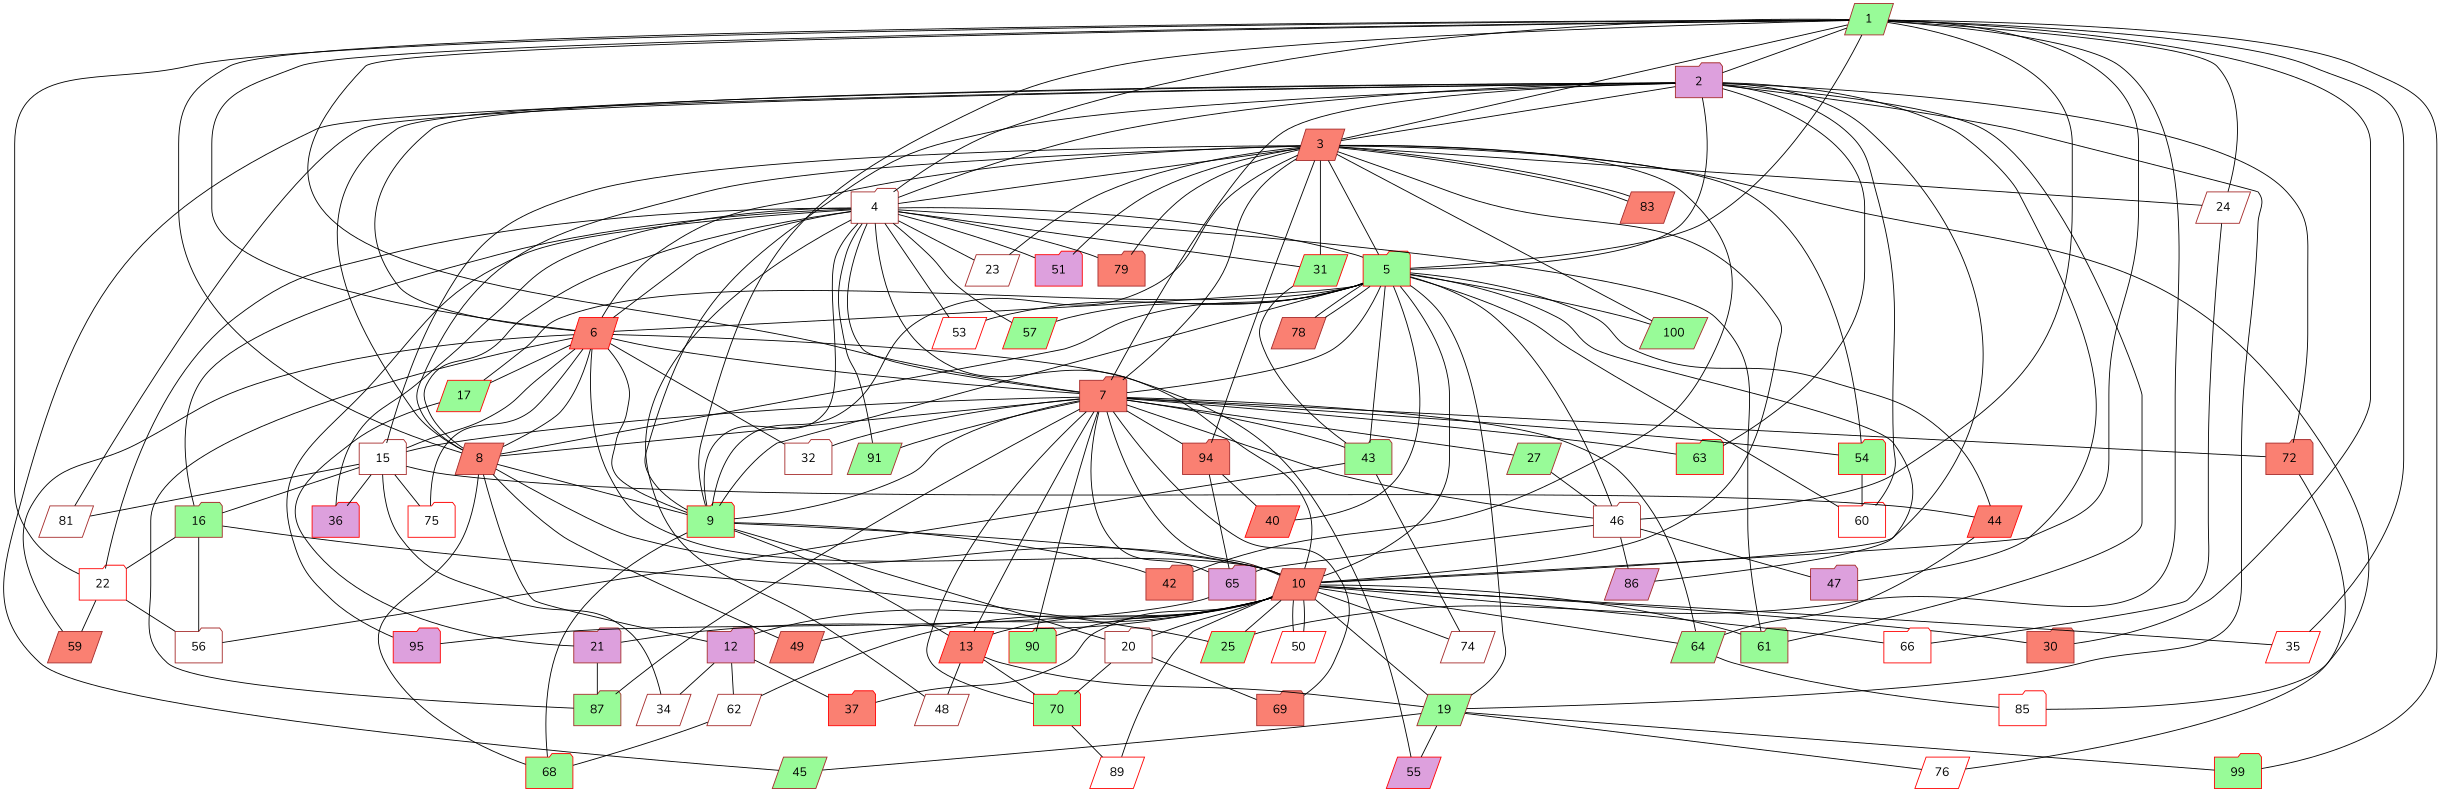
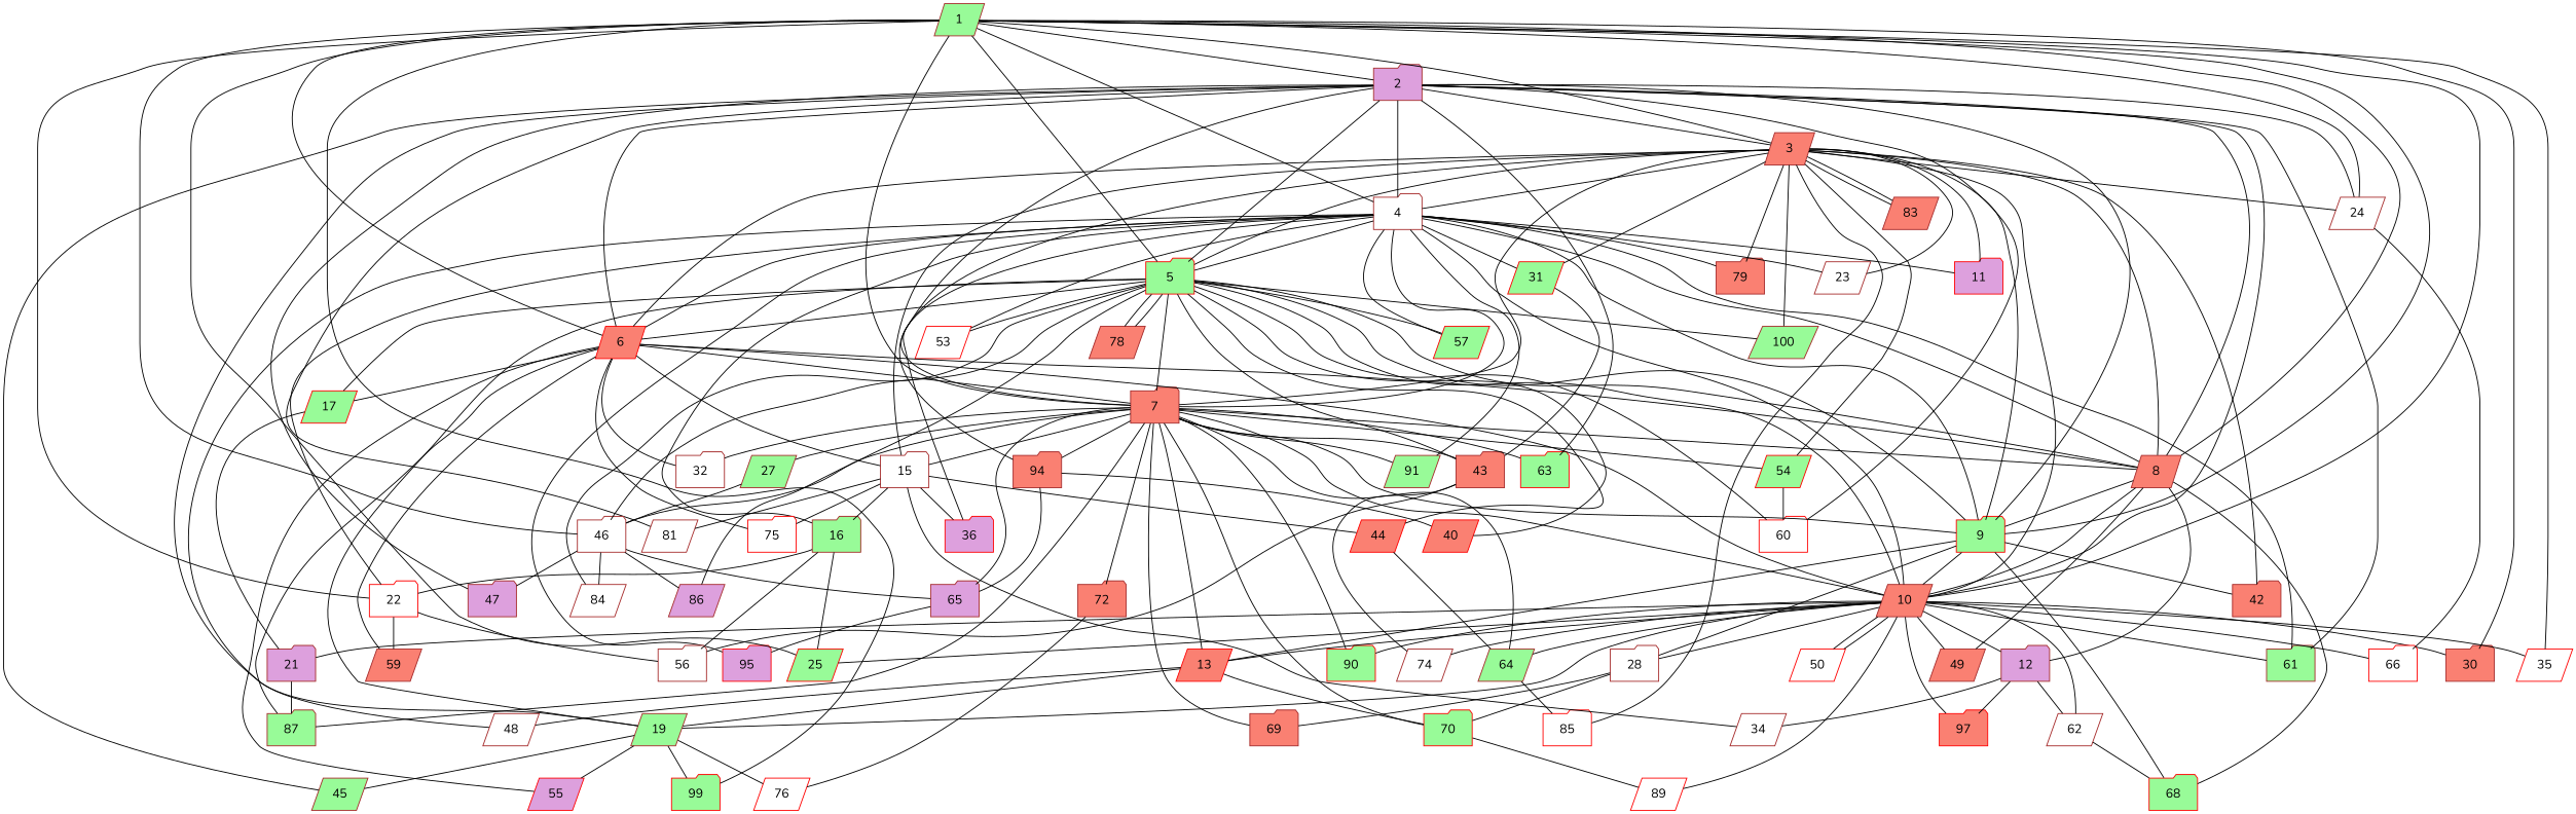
  graph {
    fontname=Nunito
    node [color=brown fillcolor=white fontname=Nunito shape=folder style=filled]
    edge [fontname=Nunito]
    2 [fillcolor=plum super="+39"]
    3 [fillcolor=salmon shape=parallelogram super="+41"]
    4 [super="+11"]
    5 [color=red fillcolor=palegreen super="+71"]
    6 [color=red fillcolor=salmon shape=parallelogram super="+18"]
    7 [fillcolor=salmon super="+38"]
    8 [fillcolor=salmon shape=parallelogram]
    9 [color=red fillcolor=palegreen super="+82"]
    10 [fillcolor=salmon shape=parallelogram super="+67"]
    19 [fillcolor=palegreen shape=parallelogram super="+52"]
    45 [fillcolor=palegreen shape=parallelogram]
    47 [fillcolor=plum]
    60 [color=red super="+97"]
    61 [fillcolor=palegreen super="+94"]
    63 [color=red fillcolor=palegreen]
    72 [fillcolor=salmon]
    81 [shape=parallelogram]
    1 [fillcolor=palegreen shape=parallelogram]
    22 [color=red super="+33"]
    24 [shape=parallelogram]
    25 [color=red fillcolor=palegreen shape=parallelogram]
    30 [fillcolor=salmon]
    35 [color=red shape=parallelogram]
    46 [super="+58"]
    99 [color=red fillcolor=palegreen]
    n26 [fillcolor=salmon label=94]
    15 [super="+28"]
    23 [shape=parallelogram]
    31 [color=red fillcolor=palegreen shape=parallelogram super="+80"]
    42 [fillcolor=salmon]
-   51 [color=red fillcolor=plum]
-   54 [color=red fillcolor=palegreen]
+   51 [color=red fillcolor=plum label=11]
+   54 [color=red fillcolor=palegreen shape=parallelogram]
    79 [fillcolor=salmon]
    83 [fillcolor=salmon shape=parallelogram]
    85 [color=red]
    100 [fillcolor=palegreen shape=parallelogram]
    16 [fillcolor=palegreen super="+26"]
    36 [color=red fillcolor=plum]
    48 [shape=parallelogram]
    53 [color=red shape=parallelogram]
    57 [color=red fillcolor=palegreen shape=parallelogram]
    91 [fillcolor=palegreen shape=parallelogram]
    95 [color=red fillcolor=plum]
    17 [color=red fillcolor=palegreen shape=parallelogram]
    40 [color=red fillcolor=salmon shape=parallelogram]
-   43 [fillcolor=palegreen]
+   43 [fillcolor=salmon]
    44 [color=red fillcolor=salmon shape=parallelogram]
    78 [fillcolor=salmon shape=parallelogram]
+   84 [shape=parallelogram]
    86 [fillcolor=plum shape=parallelogram]
    32
    55 [color=red fillcolor=plum shape=parallelogram]
    59 [fillcolor=salmon shape=parallelogram]
    75 [color=red]
    87 [fillcolor=palegreen super="+92"]
    27 [fillcolor=palegreen shape=parallelogram super="+93"]
    13 [color=red fillcolor=salmon shape=parallelogram super="+77"]
    64 [fillcolor=palegreen shape=parallelogram super="+96"]
    65 [fillcolor=plum super="+98"]
    69 [fillcolor=salmon]
    70 [color=red fillcolor=palegreen]
    90 [color=red fillcolor=palegreen]
    12 [fillcolor=plum super="+29"]
    49 [fillcolor=salmon shape=parallelogram]
    68 [color=red fillcolor=palegreen super="+88"]
-   20
+   20 [label=28]
    21 [fillcolor=plum]
-   37 [color=red fillcolor=salmon]
+   37 [color=red fillcolor=salmon label=97]
    50 [color=red shape=parallelogram]
    62 [shape=parallelogram]
    66 [color=red]
    74 [shape=parallelogram]
    89 [color=red shape=parallelogram]
    56 [super="+73"]
    76 [color=red shape=parallelogram]
    34 [shape=parallelogram]
    2 -- 3
    2 -- 4
    2 -- 5
    2 -- 6
    2 -- 7
    2 -- 8
    2 -- 9
    2 -- 10
    2 -- 19
    2 -- 45
    2 -- 47
    2 -- 60
    2 -- 61
    2 -- 63
-   2 -- 72
+   2 -- 24
    2 -- 81
    3 -- 4
    3 -- 5
    3 -- 6 [weight=2]
    3 -- 7
    3 -- 8
    3 -- 9
    3 -- 10
    3 -- 24
    3 -- n26
    3 -- 15
    3 -- 23
    3 -- 31
    3 -- 42
    3 -- 51
    3 -- 54
    3 -- 79
    3 -- 83
    3 -- 83
    3 -- 85
    3 -- 100
    4 -- 5
    4 -- 6
    4 -- 7
    4 -- 8
    4 -- 9
    4 -- 10 [weight=2]
    4 -- 61
    4 -- 22
    4 -- 23
    4 -- 31
    4 -- 51
    4 -- 79
    4 -- 16
    4 -- 36
    4 -- 48
    4 -- 53
    4 -- 57
    4 -- 91
    4 -- 95
    5 -- 6
    5 -- 7
    5 -- 8
    5 -- 9
    5 -- 10
    5 -- 19
    5 -- 60
    5 -- 46
    5 -- 100
    5 -- 53
    5 -- 57
    5 -- 17
    5 -- 40
    5 -- 43
    5 -- 44
    5 -- 78
    5 -- 78
+   5 -- 84
    5 -- 86
    6 -- 7 [weight=2]
    6 -- 8
-   6 -- 9 [weight=2]
    6 -- 10
    6 -- 15
    6 -- 17
    6 -- 32
    6 -- 55
    6 -- 59
    6 -- 75
    6 -- 87
    7 -- 8
    7 -- 9
    7 -- 10
    7 -- 63
    7 -- 72
    7 -- 46
    7 -- n26
    7 -- 15
    7 -- 54
    7 -- 91
    7 -- 43
    7 -- 32
    7 -- 87
    7 -- 27 [weight=2]
    7 -- 13
    7 -- 64
    7 -- 65
    7 -- 69
    7 -- 70
    7 -- 90
    8 -- 9
    8 -- 10
    8 -- 12
    8 -- 49
    8 -- 68
    9 -- 10
    9 -- 42
    9 -- 13
    9 -- 68
    9 -- 20
    10 -- 19
    10 -- 61
    10 -- 25
    10 -- 30
    10 -- 35
    10 -- 13
    10 -- 64
    10 -- 90
    10 -- 12 [weight=2]
    10 -- 49
    10 -- 20
    10 -- 21
    10 -- 37
    10 -- 50
    10 -- 50
    10 -- 62
    10 -- 66
    10 -- 74
    10 -- 89
    19 -- 45
    19 -- 99
    19 -- 55
    19 -- 76
    72 -- 76
    1 -- 2
    1 -- 3
    1 -- 4
    1 -- 5
    1 -- 6
    1 -- 7
    1 -- 8
    1 -- 9
    1 -- 10
    1 -- 22
    1 -- 24
    1 -- 25
    1 -- 30
    1 -- 35
    1 -- 46
    1 -- 99
    22 -- 59
    22 -- 56
    24 -- 66
    46 -- 47
+   46 -- 84
    46 -- 86
    46 -- 65
    n26 -- 40
    n26 -- 65
    15 -- 81
    15 -- 16
    15 -- 36
    15 -- 44
    15 -- 75
    15 -- 34
    31 -- 43
    54 -- 60
    16 -- 22
    16 -- 25
    16 -- 56
    17 -- 21
    43 -- 74
    43 -- 56
    44 -- 64
    27 -- 46
    13 -- 19
    13 -- 48
    13 -- 70
    64 -- 85
    65 -- 95
    70 -- 89
    12 -- 37
    12 -- 62
    12 -- 34
    20 -- 69
    20 -- 70
    21 -- 87
    62 -- 68
  }
